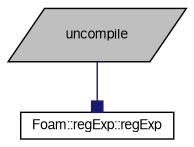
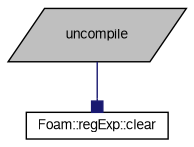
  digraph {
    rankdir=TB
    node [color=black fontname=FreeSans fontsize=10]
    n1 [fillcolor=grey75 fontcolor=black height=0.2 label=uncompile shape=parallelogram style=filled width=0.4]
-   n2 [height=0.2 label="Foam::regExp::regExp" shape=box width=0.4]
+   n2 [height=0.2 label="Foam::regExp::clear" shape=box width=0.4]
    n1 -> n2 [color=midnightblue fontname=FreeSans fontsize=10 labelfontname=FreeSans labelfontsize=10 style=solid arrowhead=box]
  }
